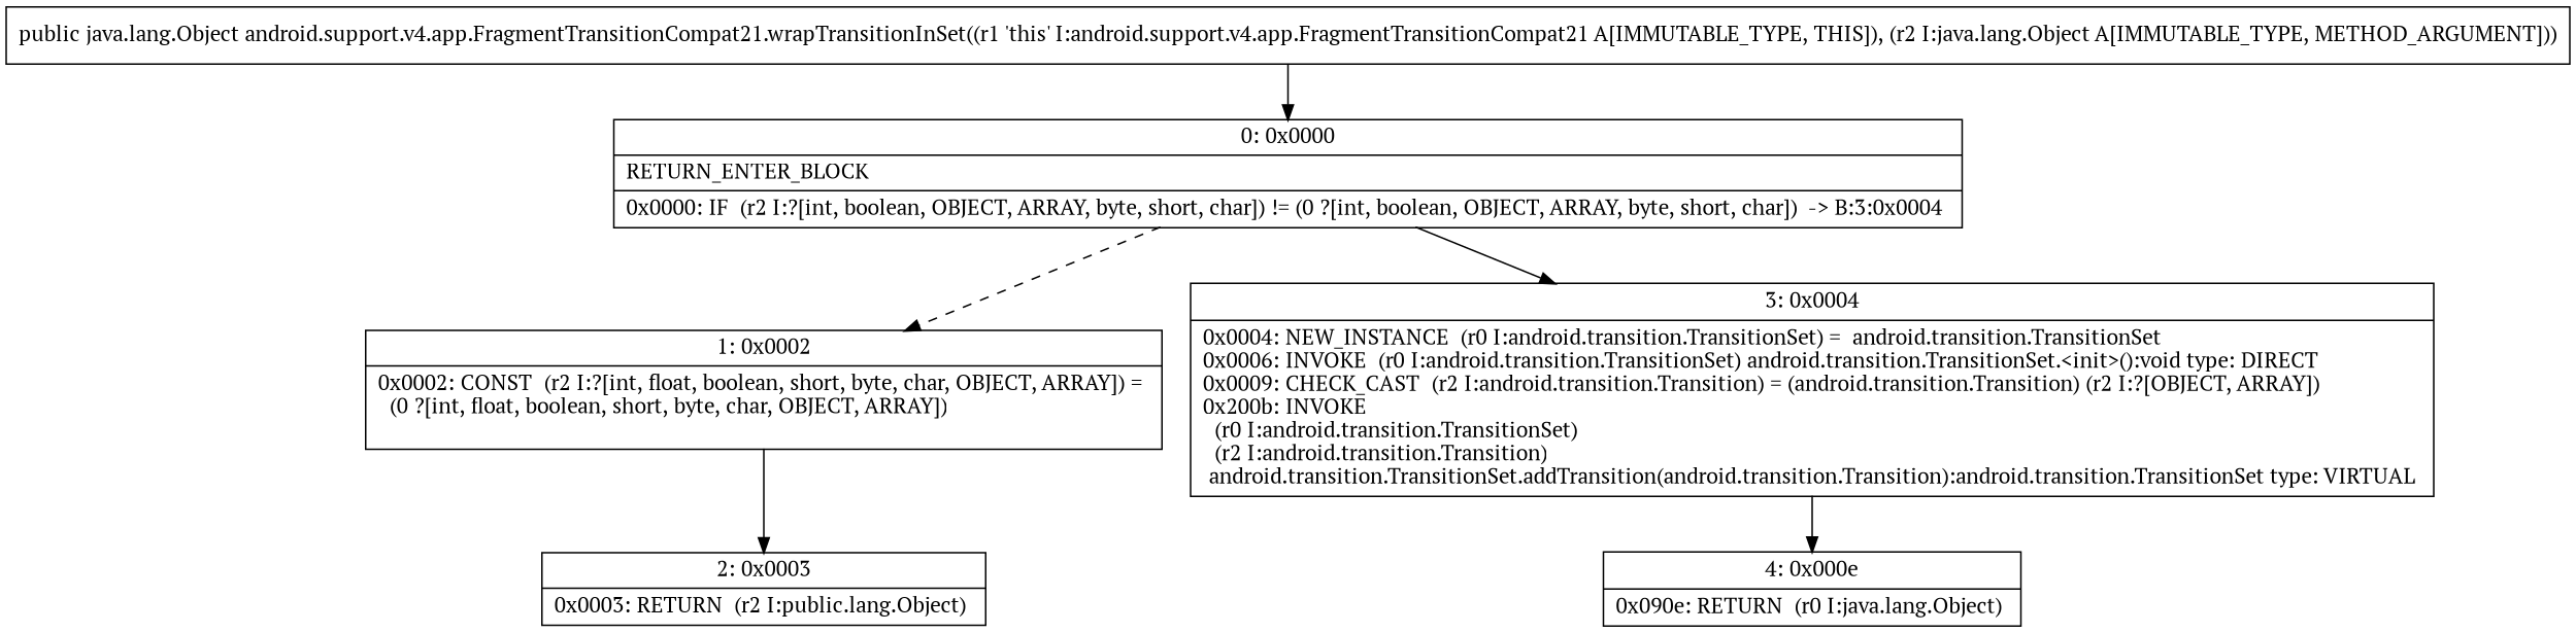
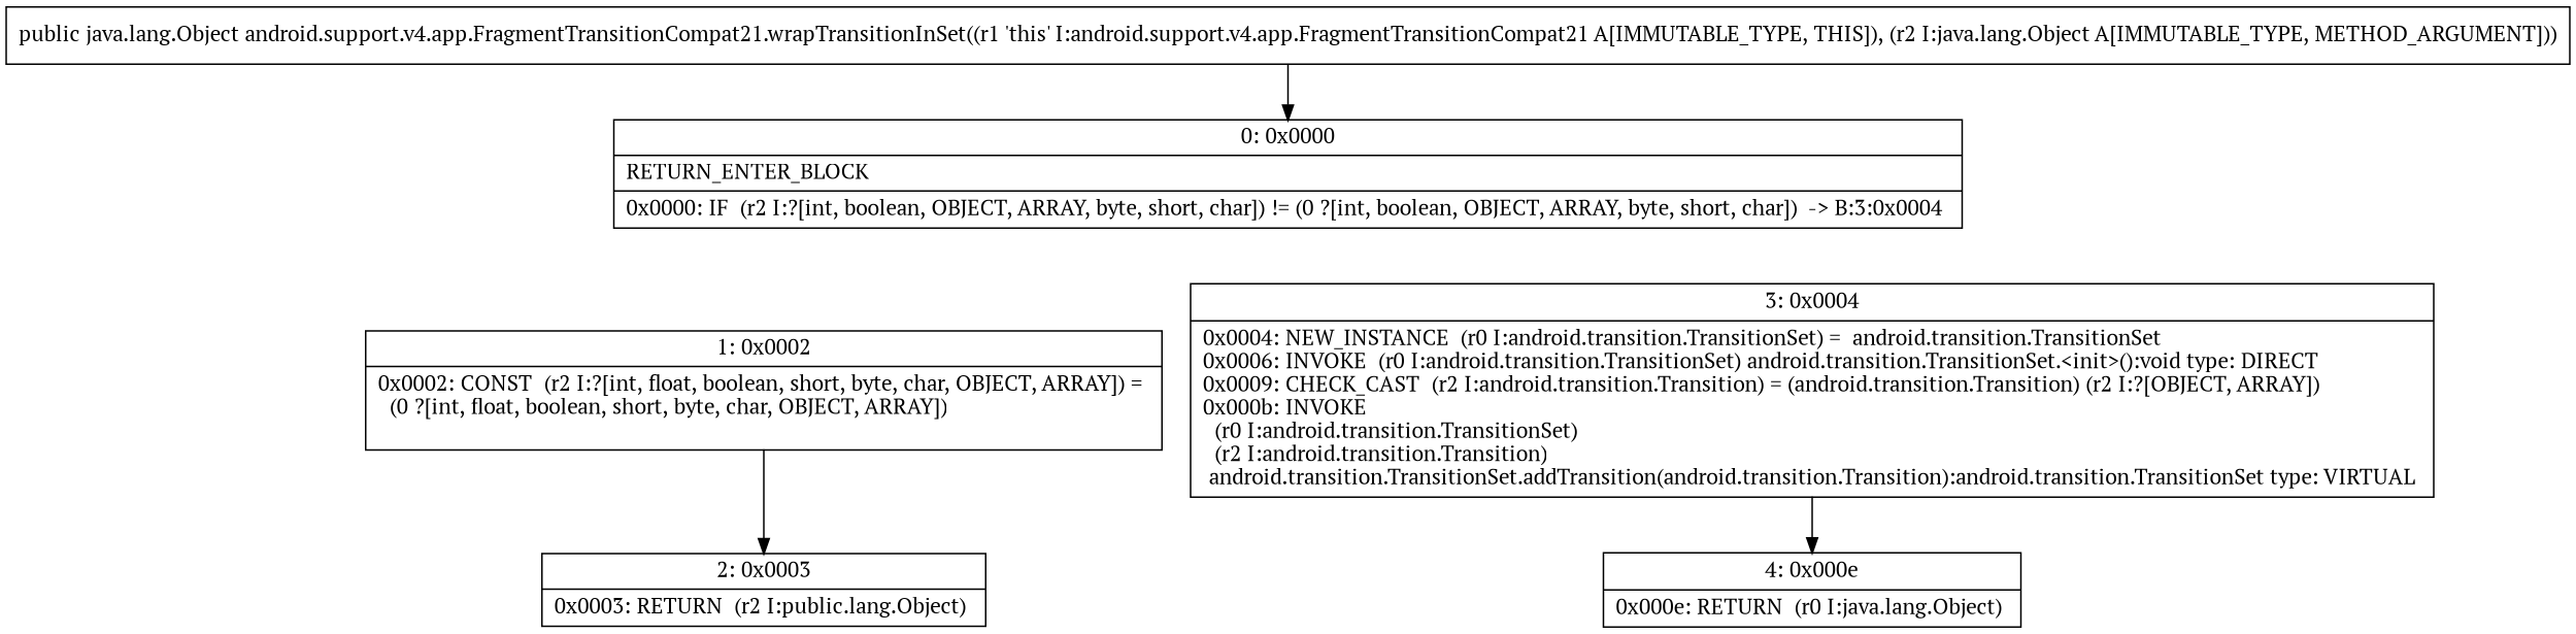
  digraph {
    fontname="PT Serif"
    node [fontname="PT Serif" shape=record]
    edge [fontname="PT Serif"]
    n1 [label="{0\:\ 0x0000|RETURN_ENTER_BLOCK\l|0x0000: IF  (r2 I:?[int, boolean, OBJECT, ARRAY, byte, short, char]) != (0 ?[int, boolean, OBJECT, ARRAY, byte, short, char])  \-\> B:3:0x0004 \l}"]
    n2 [label="{1\:\ 0x0002|0x0002: CONST  (r2 I:?[int, float, boolean, short, byte, char, OBJECT, ARRAY]) = \l  (0 ?[int, float, boolean, short, byte, char, OBJECT, ARRAY])\l \l}"]
-   n3 [label="{3\:\ 0x0004|0x0004: NEW_INSTANCE  (r0 I:android.transition.TransitionSet) =  android.transition.TransitionSet \l0x0006: INVOKE  (r0 I:android.transition.TransitionSet) android.transition.TransitionSet.\<init\>():void type: DIRECT \l0x0009: CHECK_CAST  (r2 I:android.transition.Transition) = (android.transition.Transition) (r2 I:?[OBJECT, ARRAY]) \l0x200b: INVOKE  \l  (r0 I:android.transition.TransitionSet)\l  (r2 I:android.transition.Transition)\l android.transition.TransitionSet.addTransition(android.transition.Transition):android.transition.TransitionSet type: VIRTUAL \l}"]
+   n3 [label="{3\:\ 0x0004|0x0004: NEW_INSTANCE  (r0 I:android.transition.TransitionSet) =  android.transition.TransitionSet \l0x0006: INVOKE  (r0 I:android.transition.TransitionSet) android.transition.TransitionSet.\<init\>():void type: DIRECT \l0x0009: CHECK_CAST  (r2 I:android.transition.Transition) = (android.transition.Transition) (r2 I:?[OBJECT, ARRAY]) \l0x000b: INVOKE  \l  (r0 I:android.transition.TransitionSet)\l  (r2 I:android.transition.Transition)\l android.transition.TransitionSet.addTransition(android.transition.Transition):android.transition.TransitionSet type: VIRTUAL \l}"]
    n4 [label="{2\:\ 0x0003|0x0003: RETURN  (r2 I:public.lang.Object) \l}"]
-   n5 [label="{4\:\ 0x000e|0x090e: RETURN  (r0 I:java.lang.Object) \l}"]
+   n5 [label="{4\:\ 0x000e|0x000e: RETURN  (r0 I:java.lang.Object) \l}"]
    n6 [label="{public java.lang.Object android.support.v4.app.FragmentTransitionCompat21.wrapTransitionInSet((r1 'this' I:android.support.v4.app.FragmentTransitionCompat21 A[IMMUTABLE_TYPE, THIS]), (r2 I:java.lang.Object A[IMMUTABLE_TYPE, METHOD_ARGUMENT])) }"]
-   n1 -> n2 [style=dashed]
-   n1 -> n3
    n2 -> n4
    n3 -> n5
    n6 -> n1
  }
